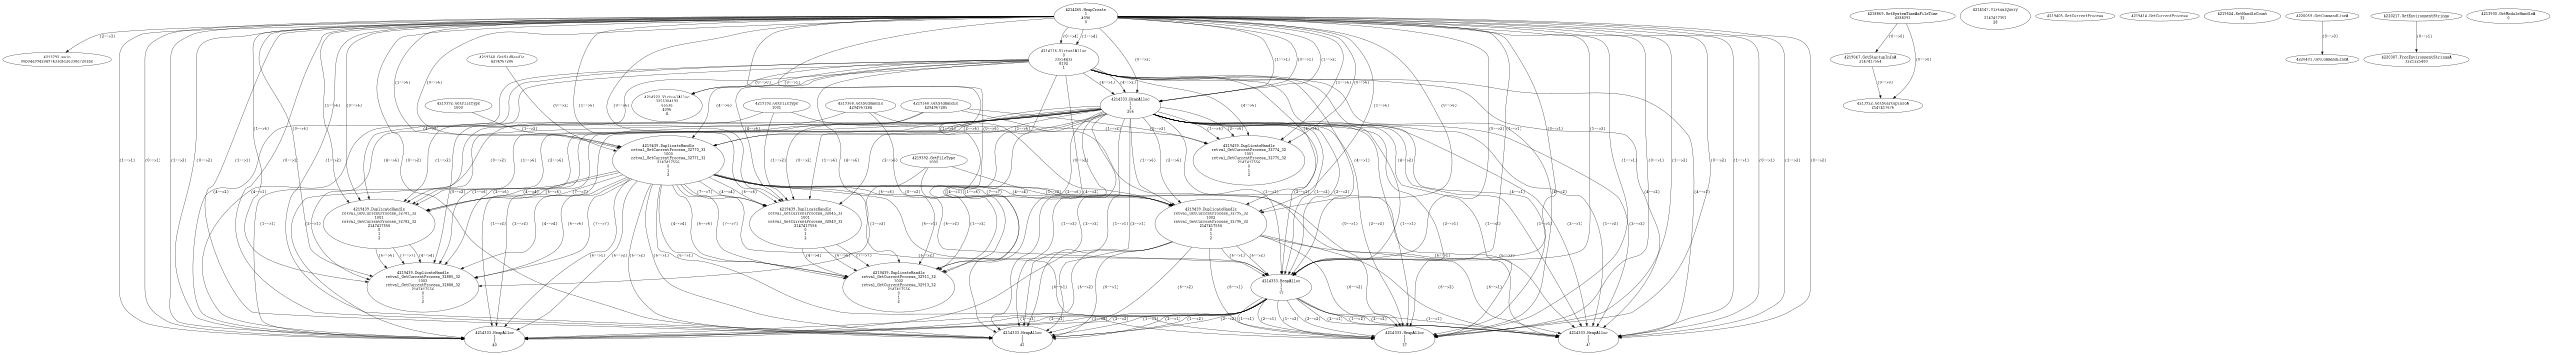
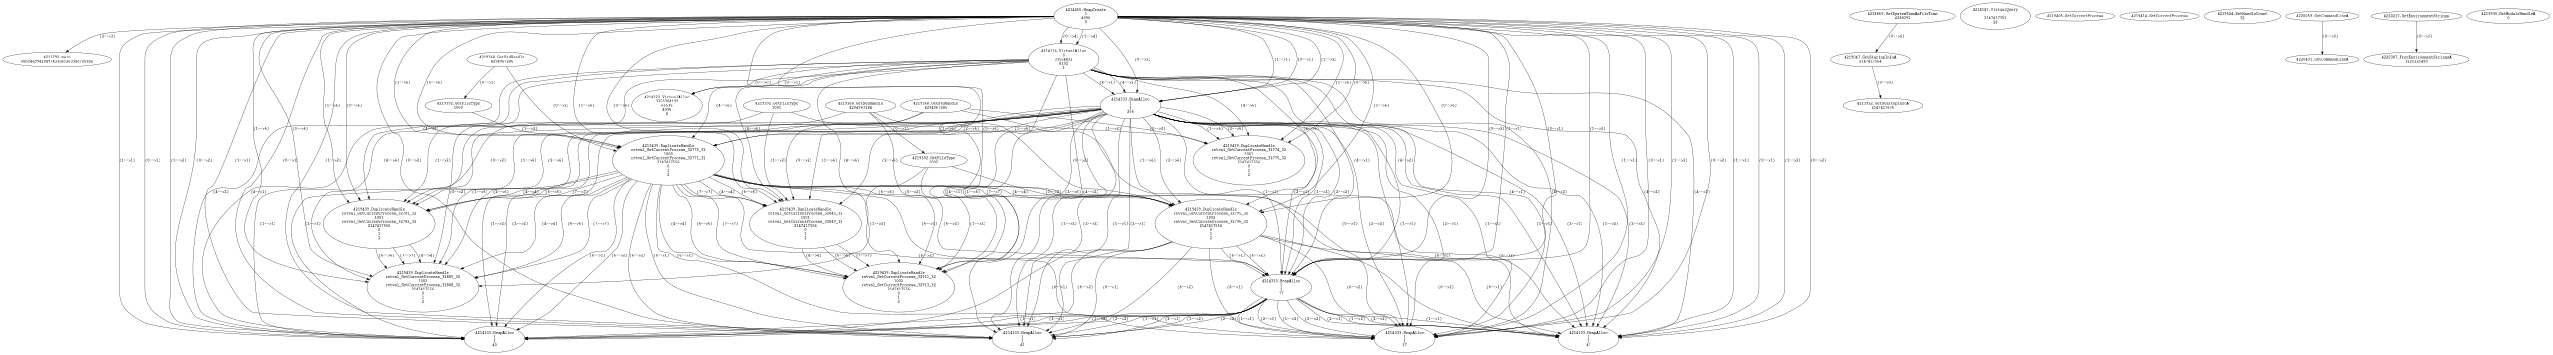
  digraph {
    fontname="Courier Prime"
    node [fontname="Courier Prime"]
    edge [fontname="Courier Prime"]
    n1 [label="4213792.main\n00b04a99420497433d6126338e720fbe"]
    n2 [label="4214265.HeapCreate\n1\n4096\n0"]
    n3 [label="4214116.VirtualAlloc\n0\n33554432\n8192\n1"]
    n4 [label="4214333.HeapAlloc\n1\n1\n256"]
    n5 [label="4219439.DuplicateHandle\nretval_GetCurrentProcess_32770_32\n1000\nretval_GetCurrentProcess_32771_32\n2147417556\n0\n1\n2"]
    n6 [label="4219439.DuplicateHandle\nretval_GetCurrentProcess_32795_32\n1002\nretval_GetCurrentProcess_32796_32\n2147417556\n0\n1\n2"]
    n7 [label="4214333.HeapAlloc\n1\n1\n17"]
    n8 [label="4214333.HeapAlloc\n1\n1\n42"]
    n9 [label="4214333.HeapAlloc\n1\n1\n37"]
    n10 [label="4219439.DuplicateHandle\nretval_GetCurrentProcess_32774_32\n1001\nretval_GetCurrentProcess_32775_32\n2147417556\n0\n1\n2"]
    n11 [label="4214333.HeapAlloc\n1\n1\n43"]
    n12 [label="4214333.HeapAlloc\n1\n1\n40"]
    n13 [label="4219439.DuplicateHandle\nretval_GetCurrentProcess_32781_32\n1001\nretval_GetCurrentProcess_32782_32\n2147417556\n0\n1\n2"]
    n14 [label="4219439.DuplicateHandle\nretval_GetCurrentProcess_32885_32\n1002\nretval_GetCurrentProcess_32888_32\n2147417556\n0\n1\n2"]
    n15 [label="4219439.DuplicateHandle\nretval_GetCurrentProcess_32845_32\n1001\nretval_GetCurrentProcess_32849_32\n2147417556\n0\n1\n2"]
    n16 [label="4219439.DuplicateHandle\nretval_GetCurrentProcess_32911_32\n1002\nretval_GetCurrentProcess_32913_32\n2147417556\n0\n1\n2"]
    n17 [label="4214222.VirtualAlloc\n3255304192\n65536\n4096\n4"]
    n18 [label="4218869.GetSystemTimeAsFileTime\n4288292"]
    n19 [label="4219047.GetStartupInfoA\n2147417564"]
    n20 [label="4213922.GetStartupInfoA\n2147417676"]
    n21 [label="4214147.VirtualQuery\n\n2147417352\n28"]
    n22 [label="4219368.GetStdHandle\n4294967286"]
    n23 [label="4219392.GetFileType\n1000"]
    n24 [label="4219405.GetCurrentProcess\n"]
    n25 [label="4219414.GetCurrentProcess\n"]
    n26 [label="4219368.GetStdHandle\n4294967285"]
    n27 [label="4219392.GetFileType\n1001"]
    n28 [label="4219368.GetStdHandle\n4294967284"]
    n29 [label="4219392.GetFileType\n1002"]
    n30 [label="4219524.SetHandleCount\n32"]
    n31 [label="4220059.GetCommandLineA\n"]
    n32 [label="4220401.GetCommandLineA\n"]
    n33 [label="4220217.GetEnvironmentStrings\n"]
    n34 [label="4220387.FreeEnvironmentStringsA\n3221225480"]
    n35 [label="4213930.GetModuleHandleA\n0"]
    n2 -> n1 [label="(2-->3)"]
    n2 -> n3 [label="(1-->4)"]
    n2 -> n3 [label="(0-->4)"]
    n2 -> n4 [label="(1-->1)"]
    n2 -> n4 [label="(0-->1)"]
    n2 -> n4 [label="(1-->2)"]
    n2 -> n4 [label="(0-->2)"]
    n2 -> n5 [label="(1-->6)"]
    n2 -> n5 [label="(0-->6)"]
    n2 -> n6 [label="(1-->6)"]
    n2 -> n6 [label="(0-->6)"]
    n2 -> n7 [label="(1-->1)"]
    n2 -> n7 [label="(0-->1)"]
    n2 -> n7 [label="(1-->2)"]
    n2 -> n7 [label="(0-->2)"]
    n2 -> n8 [label="(1-->1)"]
    n2 -> n8 [label="(0-->1)"]
    n2 -> n8 [label="(1-->2)"]
    n2 -> n8 [label="(0-->2)"]
    n2 -> n9 [label="(1-->1)"]
    n2 -> n9 [label="(0-->1)"]
    n2 -> n9 [label="(1-->2)"]
    n2 -> n9 [label="(0-->2)"]
    n2 -> n10 [label="(1-->6)"]
    n2 -> n10 [label="(0-->6)"]
    n2 -> n11 [label="(1-->1)"]
    n2 -> n11 [label="(0-->1)"]
    n2 -> n11 [label="(1-->2)"]
    n2 -> n11 [label="(0-->2)"]
    n2 -> n12 [label="(1-->1)"]
    n2 -> n12 [label="(0-->1)"]
    n2 -> n12 [label="(1-->2)"]
    n2 -> n12 [label="(0-->2)"]
    n2 -> n13 [label="(1-->6)"]
    n2 -> n13 [label="(0-->6)"]
    n2 -> n14 [label="(1-->6)"]
    n2 -> n14 [label="(0-->6)"]
    n2 -> n15 [label="(1-->6)"]
    n2 -> n15 [label="(0-->6)"]
    n2 -> n16 [label="(1-->6)"]
    n2 -> n16 [label="(0-->6)"]
    n3 -> n4 [label="(4-->1)"]
    n3 -> n4 [label="(4-->2)"]
    n3 -> n5 [label="(4-->6)"]
    n3 -> n6 [label="(4-->6)"]
    n3 -> n7 [label="(4-->1)"]
    n3 -> n7 [label="(4-->2)"]
    n3 -> n8 [label="(4-->1)"]
    n3 -> n8 [label="(4-->2)"]
    n3 -> n9 [label="(4-->1)"]
    n3 -> n9 [label="(4-->2)"]
    n3 -> n10 [label="(4-->6)"]
    n3 -> n11 [label="(4-->1)"]
    n3 -> n11 [label="(4-->2)"]
    n3 -> n12 [label="(4-->1)"]
    n3 -> n12 [label="(4-->2)"]
    n3 -> n13 [label="(4-->6)"]
    n3 -> n14 [label="(4-->6)"]
    n3 -> n15 [label="(4-->6)"]
    n3 -> n16 [label="(4-->6)"]
    n3 -> n17 [label="(0-->1)"]
    n3 -> n17 [label="(0-->0)"]
    n4 -> n5 [label="(1-->6)"]
    n4 -> n5 [label="(2-->6)"]
    n4 -> n6 [label="(1-->6)"]
    n4 -> n6 [label="(2-->6)"]
    n4 -> n7 [label="(1-->1)"]
    n4 -> n7 [label="(2-->1)"]
    n4 -> n7 [label="(1-->2)"]
    n4 -> n7 [label="(2-->2)"]
    n4 -> n8 [label="(1-->1)"]
    n4 -> n8 [label="(2-->1)"]
    n4 -> n8 [label="(1-->2)"]
    n4 -> n8 [label="(2-->2)"]
    n4 -> n9 [label="(1-->1)"]
    n4 -> n9 [label="(2-->1)"]
    n4 -> n9 [label="(1-->2)"]
    n4 -> n9 [label="(2-->2)"]
    n4 -> n10 [label="(1-->6)"]
    n4 -> n10 [label="(2-->6)"]
    n4 -> n11 [label="(1-->1)"]
    n4 -> n11 [label="(2-->1)"]
    n4 -> n11 [label="(1-->2)"]
    n4 -> n11 [label="(2-->2)"]
    n4 -> n12 [label="(1-->1)"]
    n4 -> n12 [label="(2-->1)"]
    n4 -> n12 [label="(1-->2)"]
    n4 -> n12 [label="(2-->2)"]
    n4 -> n13 [label="(1-->6)"]
    n4 -> n13 [label="(2-->6)"]
    n4 -> n14 [label="(1-->6)"]
    n4 -> n14 [label="(2-->6)"]
    n4 -> n15 [label="(1-->6)"]
    n4 -> n15 [label="(2-->6)"]
    n4 -> n16 [label="(1-->6)"]
    n4 -> n16 [label="(2-->6)"]
    n5 -> n6 [label="(4-->4)"]
    n5 -> n6 [label="(6-->6)"]
    n5 -> n6 [label="(7-->7)"]
    n5 -> n7 [label="(6-->1)"]
    n5 -> n7 [label="(6-->2)"]
    n5 -> n8 [label="(6-->1)"]
    n5 -> n8 [label="(6-->2)"]
    n5 -> n9 [label="(6-->1)"]
    n5 -> n9 [label="(6-->2)"]
    n5 -> n11 [label="(6-->1)"]
    n5 -> n11 [label="(6-->2)"]
    n5 -> n12 [label="(6-->1)"]
    n5 -> n12 [label="(6-->2)"]
    n5 -> n13 [label="(4-->4)"]
    n5 -> n13 [label="(6-->6)"]
    n5 -> n13 [label="(7-->7)"]
    n5 -> n14 [label="(4-->4)"]
    n5 -> n14 [label="(6-->6)"]
    n5 -> n14 [label="(7-->7)"]
    n5 -> n15 [label="(4-->4)"]
    n5 -> n15 [label="(6-->6)"]
    n5 -> n15 [label="(7-->7)"]
    n5 -> n16 [label="(4-->4)"]
    n5 -> n16 [label="(6-->6)"]
    n5 -> n16 [label="(7-->7)"]
    n6 -> n7 [label="(6-->1)"]
    n6 -> n7 [label="(6-->2)"]
    n6 -> n8 [label="(6-->1)"]
    n6 -> n8 [label="(6-->2)"]
    n6 -> n9 [label="(6-->1)"]
    n6 -> n9 [label="(6-->2)"]
    n6 -> n11 [label="(6-->1)"]
    n6 -> n11 [label="(6-->2)"]
    n6 -> n12 [label="(6-->1)"]
    n6 -> n12 [label="(6-->2)"]
    n7 -> n8 [label="(1-->1)"]
    n7 -> n8 [label="(2-->1)"]
    n7 -> n8 [label="(1-->2)"]
    n7 -> n8 [label="(2-->2)"]
    n7 -> n9 [label="(1-->1)"]
    n7 -> n9 [label="(2-->1)"]
    n7 -> n9 [label="(1-->2)"]
    n7 -> n9 [label="(2-->2)"]
    n7 -> n11 [label="(1-->1)"]
    n7 -> n11 [label="(2-->1)"]
    n7 -> n11 [label="(1-->2)"]
    n7 -> n11 [label="(2-->2)"]
    n7 -> n12 [label="(1-->1)"]
    n7 -> n12 [label="(2-->1)"]
    n7 -> n12 [label="(1-->2)"]
    n7 -> n12 [label="(2-->2)"]
    n13 -> n14 [label="(4-->4)"]
    n13 -> n14 [label="(6-->6)"]
    n13 -> n14 [label="(7-->7)"]
    n15 -> n16 [label="(4-->4)"]
    n15 -> n16 [label="(6-->6)"]
    n15 -> n16 [label="(7-->7)"]
    n18 -> n19 [label="(0-->0)"]
-   n18 -> n20 [label="(0-->0)"]
    n19 -> n20 [label="(0-->0)"]
    n22 -> n5 [label="(0-->2)"]
+   n22 -> n23 [label="(0-->1)"]
    n23 -> n5 [label="(1-->2)"]
    n26 -> n9 [label="(0-->1)"]
    n26 -> n10 [label="(0-->2)"]
    n26 -> n13 [label="(0-->2)"]
    n26 -> n15 [label="(0-->2)"]
    n27 -> n10 [label="(1-->2)"]
    n27 -> n13 [label="(1-->2)"]
    n27 -> n15 [label="(1-->2)"]
    n28 -> n6 [label="(0-->2)"]
    n28 -> n14 [label="(0-->2)"]
    n28 -> n16 [label="(0-->2)"]
+   n28 -> n29 [label="(0-->1)"]
    n29 -> n6 [label="(1-->2)"]
    n29 -> n14 [label="(1-->2)"]
    n29 -> n16 [label="(1-->2)"]
    n31 -> n32 [label="(0-->0)"]
    n33 -> n34 [label="(0-->1)"]
  }
